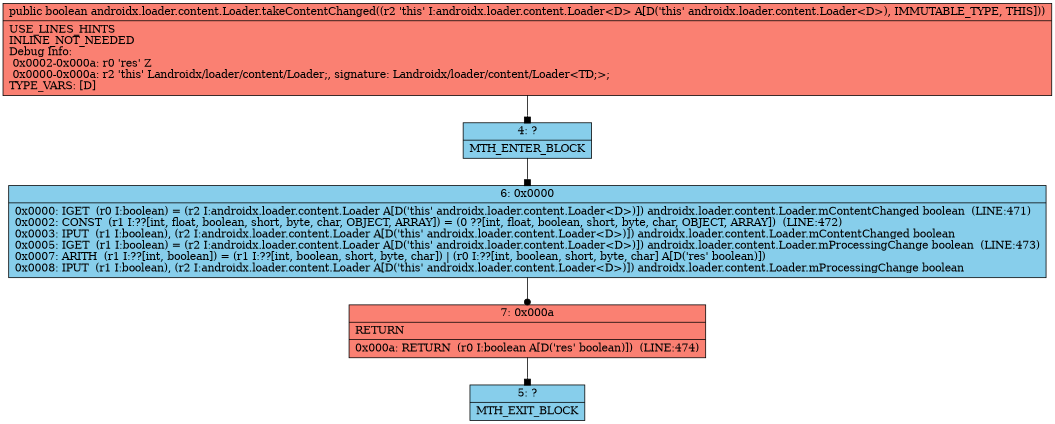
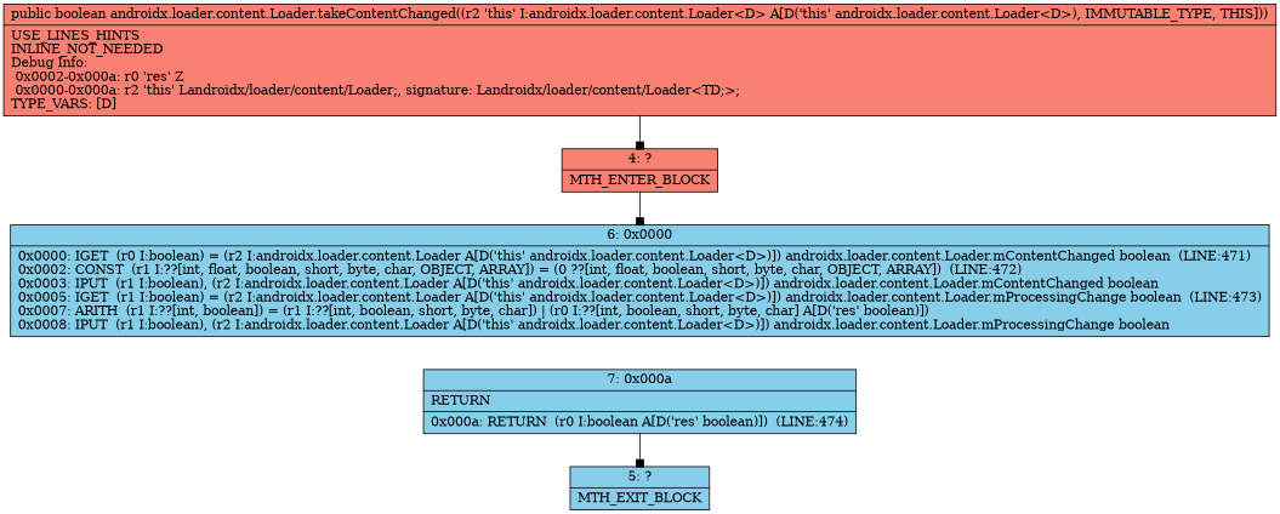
  digraph {
    node [fillcolor=skyblue shape=record style=filled]
    edge [arrowhead=box]
-   n1 [label="{4\:\ ?|MTH_ENTER_BLOCK\l}"]
+   n1 [fillcolor=salmon label="{4\:\ ?|MTH_ENTER_BLOCK\l}"]
    n2 [label="{6\:\ 0x0000|0x0000: IGET  (r0 I:boolean) = (r2 I:androidx.loader.content.Loader A[D('this' androidx.loader.content.Loader\<D\>)]) androidx.loader.content.Loader.mContentChanged boolean  (LINE:471)\l0x0002: CONST  (r1 I:??[int, float, boolean, short, byte, char, OBJECT, ARRAY]) = (0 ??[int, float, boolean, short, byte, char, OBJECT, ARRAY])  (LINE:472)\l0x0003: IPUT  (r1 I:boolean), (r2 I:androidx.loader.content.Loader A[D('this' androidx.loader.content.Loader\<D\>)]) androidx.loader.content.Loader.mContentChanged boolean \l0x0005: IGET  (r1 I:boolean) = (r2 I:androidx.loader.content.Loader A[D('this' androidx.loader.content.Loader\<D\>)]) androidx.loader.content.Loader.mProcessingChange boolean  (LINE:473)\l0x0007: ARITH  (r1 I:??[int, boolean]) = (r1 I:??[int, boolean, short, byte, char]) \| (r0 I:??[int, boolean, short, byte, char] A[D('res' boolean)]) \l0x0008: IPUT  (r1 I:boolean), (r2 I:androidx.loader.content.Loader A[D('this' androidx.loader.content.Loader\<D\>)]) androidx.loader.content.Loader.mProcessingChange boolean \l}"]
-   n3 [fillcolor=salmon label="{7\:\ 0x000a|RETURN\l|0x000a: RETURN  (r0 I:boolean A[D('res' boolean)])  (LINE:474)\l}"]
+   n3 [label="{7\:\ 0x000a|RETURN\l|0x000a: RETURN  (r0 I:boolean A[D('res' boolean)])  (LINE:474)\l}"]
    n4 [label="{5\:\ ?|MTH_EXIT_BLOCK\l}"]
    n5 [fillcolor=salmon label="{public boolean androidx.loader.content.Loader.takeContentChanged((r2 'this' I:androidx.loader.content.Loader\<D\> A[D('this' androidx.loader.content.Loader\<D\>), IMMUTABLE_TYPE, THIS]))  | USE_LINES_HINTS\lINLINE_NOT_NEEDED\lDebug Info:\l  0x0002\-0x000a: r0 'res' Z\l  0x0000\-0x000a: r2 'this' Landroidx\/loader\/content\/Loader;, signature: Landroidx\/loader\/content\/Loader\<TD;\>;\lTYPE_VARS: [D]\l}"]
    n1 -> n2
-   n2 -> n3 [arrowhead=dot]
    n3 -> n4
    n5 -> n1
  }
